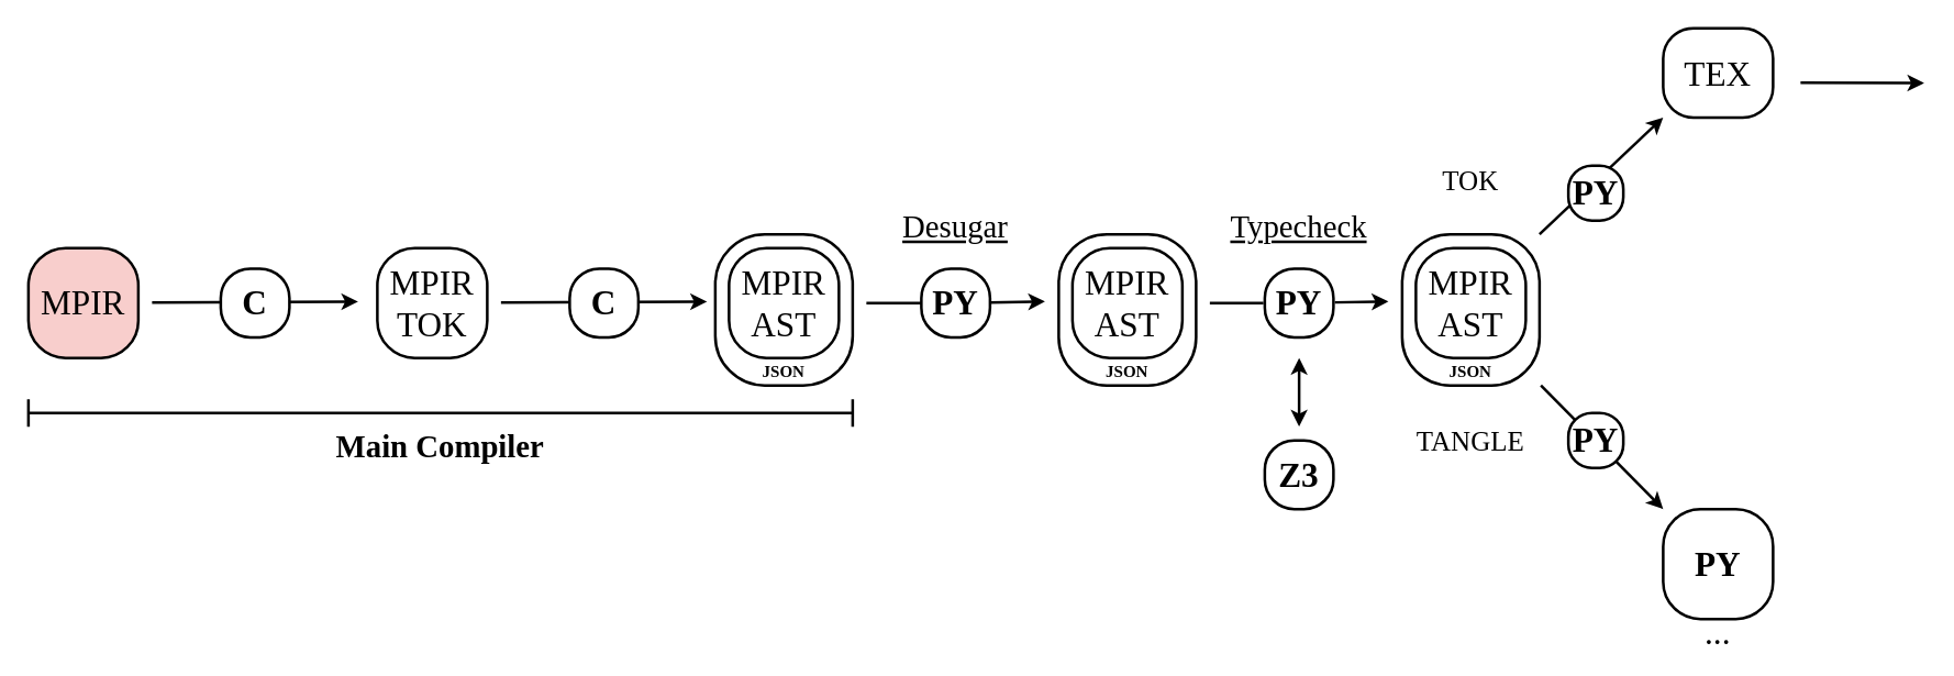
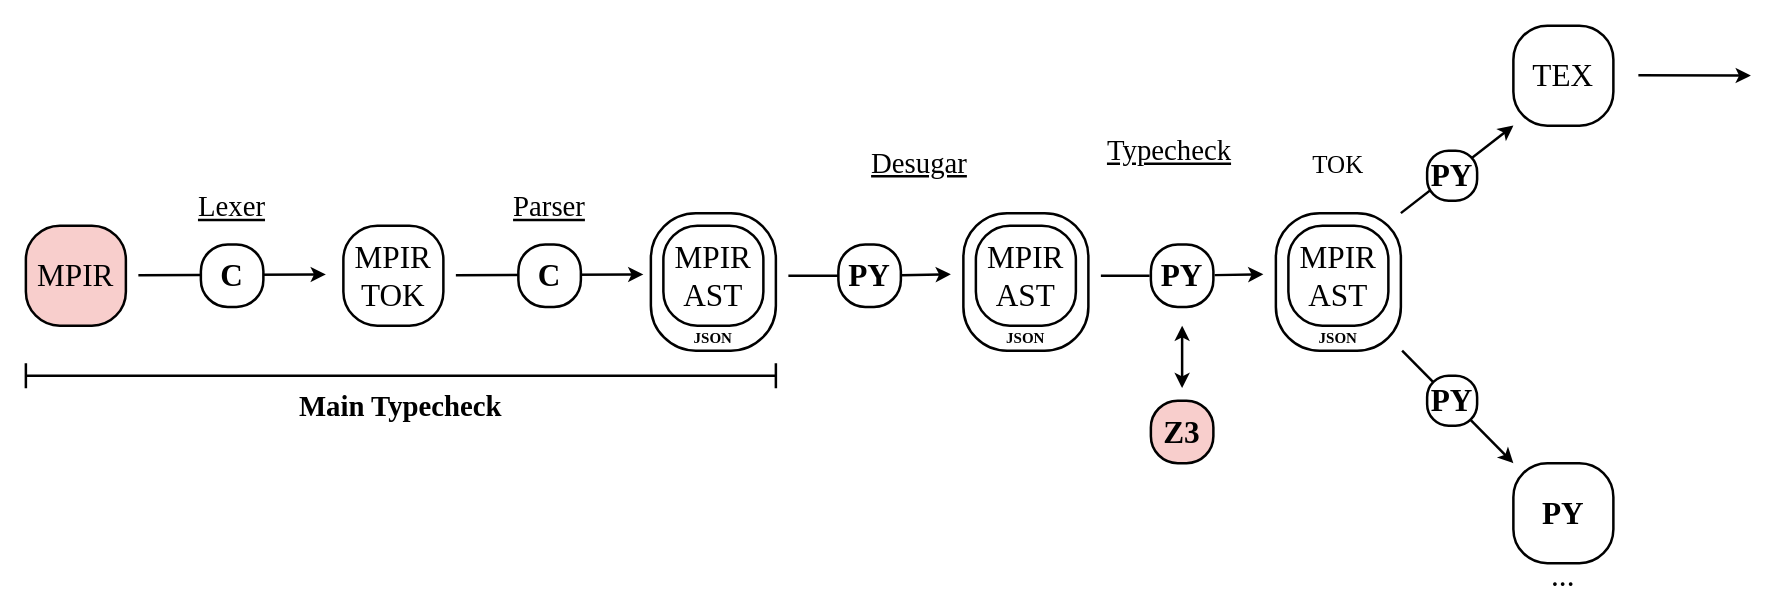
  <mxCell id="0" />
  <mxCell id="1" parent="0" />
  <mxCell id="2" value="&lt;font style=&quot;font-size: 25px;&quot; face=&quot;CMU Typewriter Text&quot;&gt;&lt;span style=&quot;font-size: 25px;&quot;&gt;&lt;br&gt;&lt;/span&gt;&lt;/font&gt;" style="rounded=1;whiteSpace=wrap;html=1;arcSize=35;fontSize=25;fontStyle=0;strokeWidth=2;" vertex="1" parent="1"><mxGeometry x="1020" y="170" width="100" height="110" as="geometry" /></mxCell>
  <mxCell id="3" value="JSON" style="text;html=1;strokeColor=none;fillColor=none;align=center;verticalAlign=middle;whiteSpace=wrap;rounded=0;fontFamily=CMU Typewriter Text;fontStyle=1" vertex="1" parent="1"><mxGeometry x="1040" y="260" width="60" height="20" as="geometry" /></mxCell>
  <mxCell id="4" value="&lt;font style=&quot;font-size: 25px;&quot; face=&quot;CMU Typewriter Text&quot;&gt;&lt;span style=&quot;font-size: 25px;&quot;&gt;&lt;br&gt;&lt;/span&gt;&lt;/font&gt;" style="rounded=1;whiteSpace=wrap;html=1;arcSize=35;fontSize=25;fontStyle=0;strokeWidth=2;" vertex="1" parent="1"><mxGeometry x="770" y="170" width="100" height="110" as="geometry" /></mxCell>
  <mxCell id="5" value="JSON" style="text;html=1;strokeColor=none;fillColor=none;align=center;verticalAlign=middle;whiteSpace=wrap;rounded=0;fontFamily=CMU Typewriter Text;fontStyle=1" vertex="1" parent="1"><mxGeometry x="790" y="260" width="60" height="20" as="geometry" /></mxCell>
  <mxCell id="6" value="&lt;font style=&quot;font-size: 25px;&quot; face=&quot;CMU Typewriter Text&quot;&gt;&lt;span style=&quot;font-size: 25px;&quot;&gt;&lt;br&gt;&lt;/span&gt;&lt;/font&gt;" style="rounded=1;whiteSpace=wrap;html=1;arcSize=36;fontSize=25;fontStyle=0;strokeWidth=2;" vertex="1" parent="1"><mxGeometry x="520" y="170" width="100" height="110" as="geometry" /></mxCell>
  <mxCell id="7" value="&lt;font style=&quot;font-size: 25px;&quot; face=&quot;CMU Typewriter Text&quot;&gt;&lt;span style=&quot;font-size: 25px;&quot;&gt;MPIR&lt;/span&gt;&lt;/font&gt;" style="rounded=1;whiteSpace=wrap;html=1;arcSize=34;fontSize=25;fontStyle=0;strokeWidth=2;fillColor=#f8cecc;" vertex="1" parent="1"><mxGeometry x="20" y="180" width="80" height="80" as="geometry" /></mxCell>
  <mxCell id="8" value="" style="endArrow=classic;html=1;rounded=0;strokeWidth=2;fontFamily=CMU Serif;fontSize=21;" edge="1" parent="1"><mxGeometry width="50" height="50" relative="1" as="geometry"><mxPoint x="110" y="219.62" as="sourcePoint" /><mxPoint x="260" y="219" as="targetPoint" /></mxGeometry></mxCell>
+ <mxCell id="9" value="Lexer" style="text;html=1;strokeColor=none;fillColor=none;align=center;verticalAlign=middle;whiteSpace=wrap;rounded=0;strokeWidth=2;fontFamily=CMU Serif;fontSize=23;fontStyle=4" vertex="1" parent="1"><mxGeometry x="110" y="150" width="150" height="30" as="geometry" /></mxCell>
  <mxCell id="10" value="" style="endArrow=classic;html=1;rounded=0;strokeWidth=2;fontFamily=CMU Serif;fontSize=21;" edge="1" parent="1"><mxGeometry width="50" height="50" relative="1" as="geometry"><mxPoint x="364" y="219.62" as="sourcePoint" /><mxPoint x="514" y="219" as="targetPoint" /></mxGeometry></mxCell>
+ <mxCell id="11" value="Parser" style="text;html=1;strokeColor=none;fillColor=none;align=center;verticalAlign=middle;whiteSpace=wrap;rounded=0;strokeWidth=2;fontFamily=CMU Serif;fontSize=23;fontStyle=4" vertex="1" parent="1"><mxGeometry x="364" y="150" width="150" height="30" as="geometry" /></mxCell>
  <mxCell id="12" value="" style="endArrow=classic;html=1;rounded=0;strokeWidth=2;fontFamily=CMU Serif;fontSize=21;startArrow=none;" edge="1" parent="1" source="33"><mxGeometry width="50" height="50" relative="1" as="geometry"><mxPoint x="870" y="219.62" as="sourcePoint" /><mxPoint x="1010" y="219" as="targetPoint" /></mxGeometry></mxCell>
- <mxCell id="13" value="Typecheck" style="text;html=1;strokeColor=none;fillColor=none;align=center;verticalAlign=middle;whiteSpace=wrap;rounded=0;strokeWidth=2;fontFamily=CMU Serif;fontSize=23;fontStyle=4" vertex="1" parent="1"><mxGeometry x="870" y="150" width="150" height="30" as="geometry" /></mxCell>
+ <mxCell id="13" value="Typecheck" style="text;html=1;strokeColor=none;fillColor=none;align=center;verticalAlign=middle;whiteSpace=wrap;rounded=0;strokeWidth=2;fontFamily=CMU Serif;fontSize=23;fontStyle=4" vertex="1" parent="1"><mxGeometry x="860" y="105" width="150" height="30" as="geometry" /></mxCell>
  <mxCell id="14" value="&lt;font face=&quot;CMU Typewriter Text&quot;&gt;C&lt;br&gt;&lt;/font&gt;" style="rounded=1;whiteSpace=wrap;html=1;arcSize=43;fontSize=25;fontStyle=1;strokeWidth=2;spacing=0;spacingBottom=0;" vertex="1" parent="1"><mxGeometry x="160" y="195" width="50" height="50" as="geometry" /></mxCell>
  <mxCell id="15" value="&lt;font face=&quot;CMU Typewriter Text&quot;&gt;C&lt;br&gt;&lt;/font&gt;" style="rounded=1;whiteSpace=wrap;html=1;arcSize=43;fontSize=25;fontStyle=1;strokeWidth=2;spacing=0;spacingBottom=0;" vertex="1" parent="1"><mxGeometry x="414" y="195" width="50" height="50" as="geometry" /></mxCell>
- <mxCell id="16" value="&lt;font face=&quot;CMU Typewriter Text&quot;&gt;Z3&lt;br&gt;&lt;/font&gt;" style="rounded=1;whiteSpace=wrap;html=1;arcSize=43;fontSize=25;fontStyle=1;strokeWidth=2;spacing=0;spacingBottom=0;" vertex="1" parent="1"><mxGeometry x="920" y="320" width="50" height="50" as="geometry" /></mxCell>
+ <mxCell id="16" value="&lt;font face=&quot;CMU Typewriter Text&quot;&gt;Z3&lt;br&gt;&lt;/font&gt;" style="rounded=1;whiteSpace=wrap;html=1;arcSize=43;fontSize=25;fontStyle=1;strokeWidth=2;spacing=0;spacingBottom=0;fillColor=#f8cecc;" vertex="1" parent="1"><mxGeometry x="920" y="320" width="50" height="50" as="geometry" /></mxCell>
  <mxCell id="17" value="" style="endArrow=classic;html=1;rounded=0;strokeWidth=2;fontFamily=CMU Serif;fontSize=21;startArrow=classic;startFill=1;" edge="1" parent="1"><mxGeometry width="50" height="50" relative="1" as="geometry"><mxPoint x="945" y="260" as="sourcePoint" /><mxPoint x="945" y="310" as="targetPoint" /></mxGeometry></mxCell>
  <mxCell id="18" value="" style="endArrow=classic;html=1;rounded=0;strokeWidth=2;fontFamily=CMU Serif;fontSize=21;startArrow=none;" edge="1" parent="1" source="35"><mxGeometry width="50" height="50" relative="1" as="geometry"><mxPoint x="620" y="219.62" as="sourcePoint" /><mxPoint x="760" y="219" as="targetPoint" /></mxGeometry></mxCell>
- <mxCell id="19" value="Desugar" style="text;html=1;strokeColor=none;fillColor=none;align=center;verticalAlign=middle;whiteSpace=wrap;rounded=0;strokeWidth=2;fontFamily=CMU Serif;fontSize=23;fontStyle=4" vertex="1" parent="1"><mxGeometry x="620" y="150" width="150" height="30" as="geometry" /></mxCell>
+ <mxCell id="19" value="Desugar" style="text;html=1;strokeColor=none;fillColor=none;align=center;verticalAlign=middle;whiteSpace=wrap;rounded=0;strokeWidth=2;fontFamily=CMU Serif;fontSize=23;fontStyle=4" vertex="1" parent="1"><mxGeometry x="660" y="115" width="150" height="30" as="geometry" /></mxCell>
  <mxCell id="20" value="" style="endArrow=classic;html=1;rounded=0;fontFamily=CMU Typewriter Text;fontSize=25;strokeWidth=2;entryX=0;entryY=1;entryDx=0;entryDy=0;" edge="1" parent="1" target="31"><mxGeometry width="50" height="50" relative="1" as="geometry"><mxPoint x="1120" y="170" as="sourcePoint" /><mxPoint x="1150" y="150" as="targetPoint" /></mxGeometry></mxCell>
  <mxCell id="21" value="" style="endArrow=classic;html=1;rounded=0;fontFamily=CMU Typewriter Text;fontSize=36;strokeWidth=2;entryX=0;entryY=0;entryDx=0;entryDy=0;" edge="1" parent="1" target="32"><mxGeometry width="50" height="50" relative="1" as="geometry"><mxPoint x="1121" y="280" as="sourcePoint" /><mxPoint x="1151" y="300" as="targetPoint" /></mxGeometry></mxCell>
  <mxCell id="22" value="" style="endArrow=classic;html=1;rounded=0;fontFamily=CMU Typewriter Text;fontSize=25;strokeWidth=2;" edge="1" parent="1"><mxGeometry width="50" height="50" relative="1" as="geometry"><mxPoint x="1310" y="59.62" as="sourcePoint" /><mxPoint x="1400" y="60" as="targetPoint" /></mxGeometry></mxCell>
  <mxCell id="23" value="" style="shape=image;verticalLabelPosition=bottom;labelBackgroundColor=default;verticalAlign=top;aspect=fixed;imageAspect=0;image=https://upload.wikimedia.org/wikipedia/commons/thumb/9/92/LaTeX_logo.svg/2560px-LaTeX_logo.svg.png;" vertex="1" parent="1"><mxGeometry x="1316" y="25" width="71.89" height="30" as="geometry" /></mxCell>
  <mxCell id="24" value="..." style="text;html=1;strokeColor=none;fillColor=none;align=center;verticalAlign=middle;whiteSpace=wrap;rounded=0;fontFamily=CMU Typewriter Text;fontSize=25;" vertex="1" parent="1"><mxGeometry x="1210" y="450" width="80" height="20" as="geometry" /></mxCell>
  <mxCell id="25" value="TOK" style="text;html=1;strokeColor=none;fillColor=none;align=center;verticalAlign=middle;whiteSpace=wrap;rounded=0;fontFamily=CMU Typewriter Text;fontSize=20;" vertex="1" parent="1"><mxGeometry x="1040" y="120" width="60" height="20" as="geometry" /></mxCell>
- <mxCell id="26" value="TANGLE" style="text;html=1;strokeColor=none;fillColor=none;align=center;verticalAlign=middle;whiteSpace=wrap;rounded=0;fontFamily=CMU Typewriter Text;fontSize=20;" vertex="1" parent="1"><mxGeometry x="1040" y="310" width="60" height="20" as="geometry" /></mxCell>
  <mxCell id="27" value="&lt;font style=&quot;font-size: 25px;&quot; face=&quot;CMU Typewriter Text&quot;&gt;&lt;span style=&quot;font-size: 25px;&quot;&gt;MPIR&lt;br&gt;TOK&lt;br&gt;&lt;/span&gt;&lt;/font&gt;" style="rounded=1;whiteSpace=wrap;html=1;arcSize=34;fontSize=25;fontStyle=0;strokeWidth=2;" vertex="1" parent="1"><mxGeometry x="274" y="180" width="80" height="80" as="geometry" /></mxCell>
  <mxCell id="28" value="&lt;font style=&quot;font-size: 25px;&quot; face=&quot;CMU Typewriter Text&quot;&gt;&lt;span style=&quot;font-size: 25px;&quot;&gt;MPIR&lt;br&gt;AST&lt;br&gt;&lt;/span&gt;&lt;/font&gt;" style="rounded=1;whiteSpace=wrap;html=1;arcSize=34;fontSize=25;fontStyle=0;strokeWidth=2;" vertex="1" parent="1"><mxGeometry x="530" y="180" width="80" height="80" as="geometry" /></mxCell>
  <mxCell id="29" value="&lt;font style=&quot;font-size: 25px;&quot; face=&quot;CMU Typewriter Text&quot;&gt;&lt;span style=&quot;font-size: 25px;&quot;&gt;MPIR&lt;br&gt;AST&lt;br&gt;&lt;/span&gt;&lt;/font&gt;" style="rounded=1;whiteSpace=wrap;html=1;arcSize=34;fontSize=25;fontStyle=0;strokeWidth=2;" vertex="1" parent="1"><mxGeometry x="780" y="180" width="80" height="80" as="geometry" /></mxCell>
  <mxCell id="30" value="&lt;font style=&quot;font-size: 25px;&quot; face=&quot;CMU Typewriter Text&quot;&gt;&lt;span style=&quot;font-size: 25px;&quot;&gt;MPIR&lt;br&gt;AST&lt;br&gt;&lt;/span&gt;&lt;/font&gt;" style="rounded=1;whiteSpace=wrap;html=1;arcSize=34;fontSize=25;fontStyle=0;strokeWidth=2;" vertex="1" parent="1"><mxGeometry x="1030" y="180" width="80" height="80" as="geometry" /></mxCell>
- <mxCell id="31" value="&lt;font style=&quot;font-size: 25px;&quot; face=&quot;CMU Typewriter Text&quot;&gt;&lt;span style=&quot;font-size: 25px;&quot;&gt;TEX&lt;br&gt;&lt;/span&gt;&lt;/font&gt;" style="rounded=1;whiteSpace=wrap;html=1;arcSize=34;fontSize=25;fontStyle=0;strokeWidth=2;" vertex="1" parent="1"><mxGeometry x="1210" y="20" width="80" height="65" as="geometry" /></mxCell>
+ <mxCell id="31" value="&lt;font style=&quot;font-size: 25px;&quot; face=&quot;CMU Typewriter Text&quot;&gt;&lt;span style=&quot;font-size: 25px;&quot;&gt;TEX&lt;br&gt;&lt;/span&gt;&lt;/font&gt;" style="rounded=1;whiteSpace=wrap;html=1;arcSize=34;fontSize=25;fontStyle=0;strokeWidth=2;" vertex="1" parent="1"><mxGeometry x="1210" y="20" width="80" height="80" as="geometry" /></mxCell>
  <mxCell id="32" value="&lt;font style=&quot;font-size: 25px;&quot; face=&quot;CMU Typewriter Text&quot;&gt;&lt;span style=&quot;font-size: 25px;&quot;&gt;PY&lt;br&gt;&lt;/span&gt;&lt;/font&gt;" style="rounded=1;whiteSpace=wrap;html=1;arcSize=34;fontSize=25;fontStyle=1;strokeWidth=2;" vertex="1" parent="1"><mxGeometry x="1210" y="370" width="80" height="80" as="geometry" /></mxCell>
  <mxCell id="33" value="&lt;font face=&quot;CMU Typewriter Text&quot;&gt;PY&lt;br&gt;&lt;/font&gt;" style="rounded=1;whiteSpace=wrap;html=1;arcSize=43;fontSize=25;fontStyle=1;strokeWidth=2;spacing=0;spacingBottom=0;perimeterSpacing=1;" vertex="1" parent="1"><mxGeometry x="920" y="195" width="50" height="50" as="geometry" /></mxCell>
  <mxCell id="34" value="" style="endArrow=none;html=1;rounded=0;strokeWidth=2;fontFamily=CMU Serif;fontSize=21;" edge="1" parent="1" target="33"><mxGeometry width="50" height="50" relative="1" as="geometry"><mxPoint x="880" y="220" as="sourcePoint" /><mxPoint x="1020" y="219" as="targetPoint" /></mxGeometry></mxCell>
  <mxCell id="35" value="&lt;font face=&quot;CMU Typewriter Text&quot;&gt;PY&lt;br&gt;&lt;/font&gt;" style="rounded=1;whiteSpace=wrap;html=1;arcSize=43;fontSize=25;fontStyle=1;strokeWidth=2;spacing=0;spacingBottom=0;" vertex="1" parent="1"><mxGeometry x="670" y="195" width="50" height="50" as="geometry" /></mxCell>
  <mxCell id="36" value="" style="endArrow=none;html=1;rounded=0;strokeWidth=2;fontFamily=CMU Serif;fontSize=21;" edge="1" parent="1" target="35"><mxGeometry width="50" height="50" relative="1" as="geometry"><mxPoint x="630" y="220" as="sourcePoint" /><mxPoint x="770" y="219" as="targetPoint" /></mxGeometry></mxCell>
  <mxCell id="37" value="JSON" style="text;html=1;strokeColor=none;fillColor=none;align=center;verticalAlign=middle;whiteSpace=wrap;rounded=0;fontFamily=CMU Typewriter Text;fontStyle=1" vertex="1" parent="1"><mxGeometry x="540" y="260" width="60" height="20" as="geometry" /></mxCell>
  <mxCell id="38" value="&lt;font face=&quot;CMU Typewriter Text&quot;&gt;PY&lt;br&gt;&lt;/font&gt;" style="rounded=1;whiteSpace=wrap;html=1;arcSize=43;fontSize=25;fontStyle=1;strokeWidth=2;spacing=0;spacingBottom=0;gradientColor=none;shadow=0;sketch=0;glass=0;" vertex="1" parent="1"><mxGeometry x="1141" y="120" width="40" height="40" as="geometry" /></mxCell>
  <mxCell id="39" value="&lt;font face=&quot;CMU Typewriter Text&quot;&gt;PY&lt;br&gt;&lt;/font&gt;" style="rounded=1;whiteSpace=wrap;html=1;arcSize=43;fontSize=25;fontStyle=1;strokeWidth=2;spacing=0;spacingBottom=0;" vertex="1" parent="1"><mxGeometry x="1141" y="300" width="40" height="40" as="geometry" /></mxCell>
  <mxCell id="40" value="" style="shape=crossbar;whiteSpace=wrap;html=1;rounded=1;fontFamily=CMU Typewriter Text;fontSize=18;strokeWidth=2;" vertex="1" parent="1"><mxGeometry x="20" y="290" width="600" height="20" as="geometry" /></mxCell>
- <mxCell id="41" value="Main Compiler" style="text;html=1;strokeColor=none;fillColor=none;align=center;verticalAlign=middle;whiteSpace=wrap;rounded=0;strokeWidth=2;fontFamily=CMU Serif;fontSize=23;fontStyle=1" vertex="1" parent="1"><mxGeometry x="30" y="310" width="580" height="30" as="geometry" /></mxCell>
+ <mxCell id="41" value="Main Typecheck" style="text;html=1;strokeColor=none;fillColor=none;align=center;verticalAlign=middle;whiteSpace=wrap;rounded=0;strokeWidth=2;fontFamily=CMU Serif;fontSize=23;fontStyle=1" vertex="1" parent="1"><mxGeometry x="30" y="310" width="580" height="30" as="geometry" /></mxCell>
